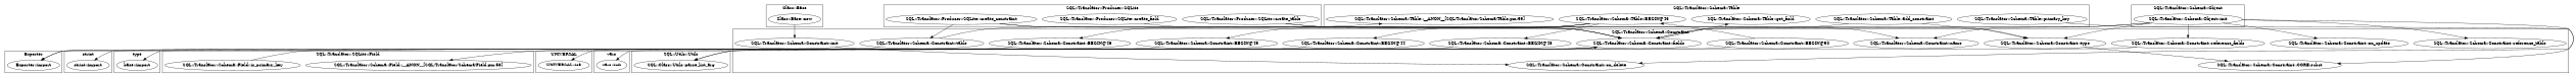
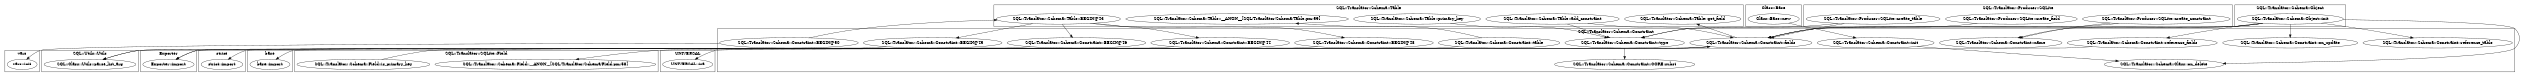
  digraph {
    "UNIVERSAL::isa"
    "Exporter::import"
    n3 [label="SQL::Class::Utils::parse_list_arg"]
    "base::import"
    "SQL::Translator::Schema::Constraint::BEGIN@50"
    "SQL::Translator::Schema::Constraint::reference_fields"
    "SQL::Translator::Schema::Constraint::BEGIN@46"
    "SQL::Translator::Schema::Constraint::type"
    "SQL::Translator::Schema::Constraint::name"
    "SQL::Translator::Schema::Constraint::CORE:subst"
    "SQL::Translator::Schema::Constraint::BEGIN@44"
    "SQL::Translator::Schema::Constraint::BEGIN@45"
    "SQL::Translator::Schema::Constraint::BEGIN@48"
-   "SQL::Translator::Schema::Constraint::on_delete"
+   "SQL::Translator::Schema::Constraint::on_delete" [label="SQL::Translator::Schema::Class::on_delete"]
    "SQL::Translator::Schema::Constraint::on_update"
    "SQL::Translator::Schema::Constraint::fields"
    "SQL::Translator::Schema::Constraint::reference_table"
    "SQL::Translator::Schema::Constraint::table"
    "SQL::Translator::Schema::Constraint::init"
    "SQL::Translator::Schema::Field::__ANON__[SQL/Translator/Schema/Field.pm:58]"
    "SQL::Translator::Schema::Field::is_primary_key"
    "SQL::Translator::Schema::Object::init"
    n23 [label="vars::init"]
    "Class::Base::new"
    "strict::import"
    "SQL::Translator::Schema::Table::BEGIN@43"
    "SQL::Translator::Schema::Table::add_constraint"
    "SQL::Translator::Schema::Table::__ANON__[SQL/Translator/Schema/Table.pm:59]"
    "SQL::Translator::Schema::Table::get_field"
    "SQL::Translator::Schema::Table::primary_key"
    "SQL::Translator::Producer::SQLite::create_field"
    "SQL::Translator::Producer::SQLite::create_constraint"
    "SQL::Translator::Producer::SQLite::create_table"
    subgraph cluster_1 {
      label=UNIVERSAL
      "UNIVERSAL::isa"
    }
    subgraph cluster_2 {
      label=Exporter
      "Exporter::import"
    }
    subgraph cluster_3 {
      label="SQL::Utils::Utils"
      n3
    }
    subgraph cluster_4 {
-     label=type
+     label=base
      "base::import"
    }
    subgraph cluster_5 {
      label="SQL::Translator::Schema::Constraint"
      "SQL::Translator::Schema::Constraint::BEGIN@50"
      "SQL::Translator::Schema::Constraint::reference_fields"
      "SQL::Translator::Schema::Constraint::BEGIN@46"
      "SQL::Translator::Schema::Constraint::type"
      "SQL::Translator::Schema::Constraint::name"
      "SQL::Translator::Schema::Constraint::CORE:subst"
      "SQL::Translator::Schema::Constraint::BEGIN@44"
      "SQL::Translator::Schema::Constraint::BEGIN@45"
      "SQL::Translator::Schema::Constraint::BEGIN@48"
      "SQL::Translator::Schema::Constraint::on_delete"
      "SQL::Translator::Schema::Constraint::on_update"
      "SQL::Translator::Schema::Constraint::fields"
      "SQL::Translator::Schema::Constraint::reference_table"
      "SQL::Translator::Schema::Constraint::table"
      "SQL::Translator::Schema::Constraint::init"
    }
    subgraph cluster_6 {
      label="SQL::Translator::SQLite::Field"
      "SQL::Translator::Schema::Field::__ANON__[SQL/Translator/Schema/Field.pm:58]"
      "SQL::Translator::Schema::Field::is_primary_key"
    }
    subgraph cluster_7 {
      label="SQL::Translator::Schema::Object"
      "SQL::Translator::Schema::Object::init"
    }
    subgraph cluster_8 {
      label=vars
      n23
    }
    subgraph cluster_9 {
      label="Class::Base"
      "Class::Base::new"
    }
    subgraph cluster_10 {
      label="strict"
      "strict::import"
    }
    subgraph cluster_11 {
      label="SQL::Translator::Schema::Table"
      "SQL::Translator::Schema::Table::BEGIN@43"
      "SQL::Translator::Schema::Table::add_constraint"
      "SQL::Translator::Schema::Table::__ANON__[SQL/Translator/Schema/Table.pm:59]"
      "SQL::Translator::Schema::Table::get_field"
      "SQL::Translator::Schema::Table::primary_key"
    }
    subgraph cluster_12 {
      label="SQL::Translator::Producer::SQLite"
      "SQL::Translator::Producer::SQLite::create_field"
      "SQL::Translator::Producer::SQLite::create_constraint"
      "SQL::Translator::Producer::SQLite::create_table"
    }
    "SQL::Translator::Schema::Constraint::BEGIN@50" -> n23
    "SQL::Translator::Schema::Constraint::BEGIN@50" -> "SQL::Translator::Schema::Table::BEGIN@43"
    "SQL::Translator::Schema::Constraint::reference_fields" -> n3
    "SQL::Translator::Schema::Constraint::BEGIN@46" -> "Exporter::import"
    "SQL::Translator::Schema::Constraint::type" -> "SQL::Translator::Schema::Constraint::CORE:subst"
    "SQL::Translator::Schema::Constraint::BEGIN@44" -> "strict::import"
    "SQL::Translator::Schema::Constraint::BEGIN@45" -> "Exporter::import"
    "SQL::Translator::Schema::Constraint::BEGIN@48" -> "base::import"
    "SQL::Translator::Schema::Constraint::fields" -> n3
    "SQL::Translator::Schema::Constraint::fields" -> "SQL::Translator::Schema::Field::__ANON__[SQL/Translator/Schema/Field.pm:58]"
    "SQL::Translator::Schema::Constraint::fields" -> "SQL::Translator::Schema::Table::get_field"
    "SQL::Translator::Schema::Constraint::table" -> "UNIVERSAL::isa"
    "SQL::Translator::Schema::Constraint::table" -> "SQL::Translator::Schema::Table::__ANON__[SQL/Translator/Schema/Table.pm:59]"
    "SQL::Translator::Schema::Constraint::init" -> "SQL::Translator::Schema::Constraint::on_delete"
    "SQL::Translator::Schema::Field::is_primary_key" -> "SQL::Translator::Schema::Constraint::fields"
    "SQL::Translator::Schema::Object::init" -> "SQL::Translator::Schema::Constraint::reference_fields"
    "SQL::Translator::Schema::Object::init" -> "SQL::Translator::Schema::Constraint::type"
    "SQL::Translator::Schema::Object::init" -> "SQL::Translator::Schema::Constraint::name"
    "SQL::Translator::Schema::Object::init" -> "SQL::Translator::Schema::Constraint::on_delete"
    "SQL::Translator::Schema::Object::init" -> "SQL::Translator::Schema::Constraint::on_update"
    "SQL::Translator::Schema::Object::init" -> "SQL::Translator::Schema::Constraint::fields"
    "SQL::Translator::Schema::Object::init" -> "SQL::Translator::Schema::Constraint::reference_table"
    "Class::Base::new" -> "SQL::Translator::Schema::Constraint::init"
    "SQL::Translator::Schema::Table::BEGIN@43" -> "SQL::Translator::Schema::Constraint::BEGIN@46"
    "SQL::Translator::Schema::Table::BEGIN@43" -> "SQL::Translator::Schema::Constraint::BEGIN@44"
    "SQL::Translator::Schema::Table::BEGIN@43" -> "SQL::Translator::Schema::Constraint::BEGIN@45"
    "SQL::Translator::Schema::Table::BEGIN@43" -> "SQL::Translator::Schema::Constraint::BEGIN@48"
    "SQL::Translator::Schema::Table::add_constraint" -> "SQL::Translator::Schema::Constraint::type"
    "SQL::Translator::Schema::Table::add_constraint" -> "SQL::Translator::Schema::Constraint::fields"
-   "SQL::Translator::Schema::Table::primary_key" -> "SQL::Translator::Schema::Constraint::CORE:subst"
+   "SQL::Translator::Schema::Table::primary_key" -> "SQL::Translator::Schema::Constraint::type"
    "SQL::Translator::Producer::SQLite::create_field" -> "SQL::Translator::Schema::Constraint::fields"
    "SQL::Translator::Producer::SQLite::create_constraint" -> "SQL::Translator::Schema::Constraint::name"
    "SQL::Translator::Producer::SQLite::create_constraint" -> "SQL::Translator::Schema::Constraint::fields"
-   "SQL::Translator::Producer::SQLite::create_constraint" -> "SQL::Translator::Schema::Constraint::table"
    "SQL::Translator::Producer::SQLite::create_table" -> "SQL::Translator::Schema::Constraint::type"
    "SQL::Translator::Producer::SQLite::create_table" -> "SQL::Translator::Schema::Constraint::fields"
  }
